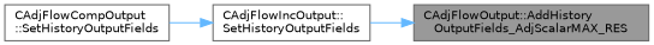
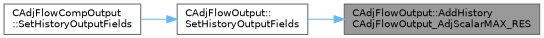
  digraph {
    rankdir=RL
    node [color=grey40 fillcolor=white fontname=Helvetica fontsize=10 shape=box style=filled]
    edge [color=steelblue1 dir=back fontname=Helvetica fontsize=10 labelfontname=Helvetica labelfontsize=10 style=solid]
-   n1 [color=gray40 fillcolor=grey60 fontcolor=black height=0.2 label="CAdjFlowOutput::AddHistory\lOutputFields_AdjScalarMAX_RES" width=0.4]
-   n2 [height=0.2 label="CAdjFlowIncOutput::\lSetHistoryOutputFields" width=0.4]
+   n1 [color=gray40 fillcolor=grey60 fontcolor=black height=0.2 label="CAdjFlowOutput::AddHistory\lCAdjFlowOutput_AdjScalarMAX_RES" width=0.4]
+   n2 [height=0.2 label="CAdjFlowOutput::\lSetHistoryOutputFields" width=0.4]
    n3 [height=0.2 label="CAdjFlowCompOutput\l::SetHistoryOutputFields" width=0.4]
    n1 -> n2
    n2 -> n3
  }
